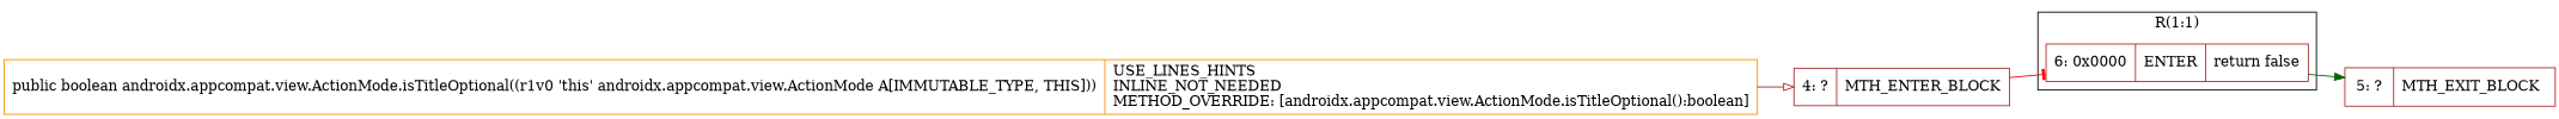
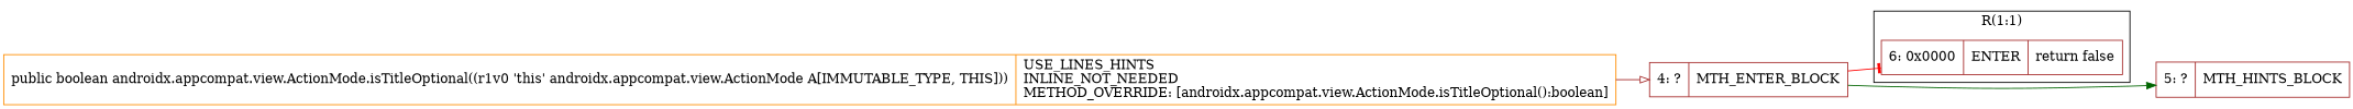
  digraph {
    rankdir=LR
    node [color=brown shape=record]
    n1 [label="{6\:\ 0x0000|ENTER\l|return false\l}"]
-   n2 [label="{5\:\ ?|MTH_EXIT_BLOCK\l}"]
+   n2 [label="{5\:\ ?|MTH_HINTS_BLOCK\l}"]
    n3 [label="{4\:\ ?|MTH_ENTER_BLOCK\l}"]
    n4 [color=darkorange label="{public boolean androidx.appcompat.view.ActionMode.isTitleOptional((r1v0 'this' androidx.appcompat.view.ActionMode A[IMMUTABLE_TYPE, THIS]))  | USE_LINES_HINTS\lINLINE_NOT_NEEDED\lMETHOD_OVERRIDE: [androidx.appcompat.view.ActionMode.isTitleOptional():boolean]\l}"]
    subgraph cluster_1 {
      label="R(1:1)"
      n1
    }
-   n1 -> n2 [arrowhead=normal color=darkgreen]
+   n3 -> n2 [arrowhead=normal color=darkgreen]
    n3 -> n1 [arrowhead=tee color=red]
    n4 -> n3 [arrowhead=onormal color=brown]
  }
